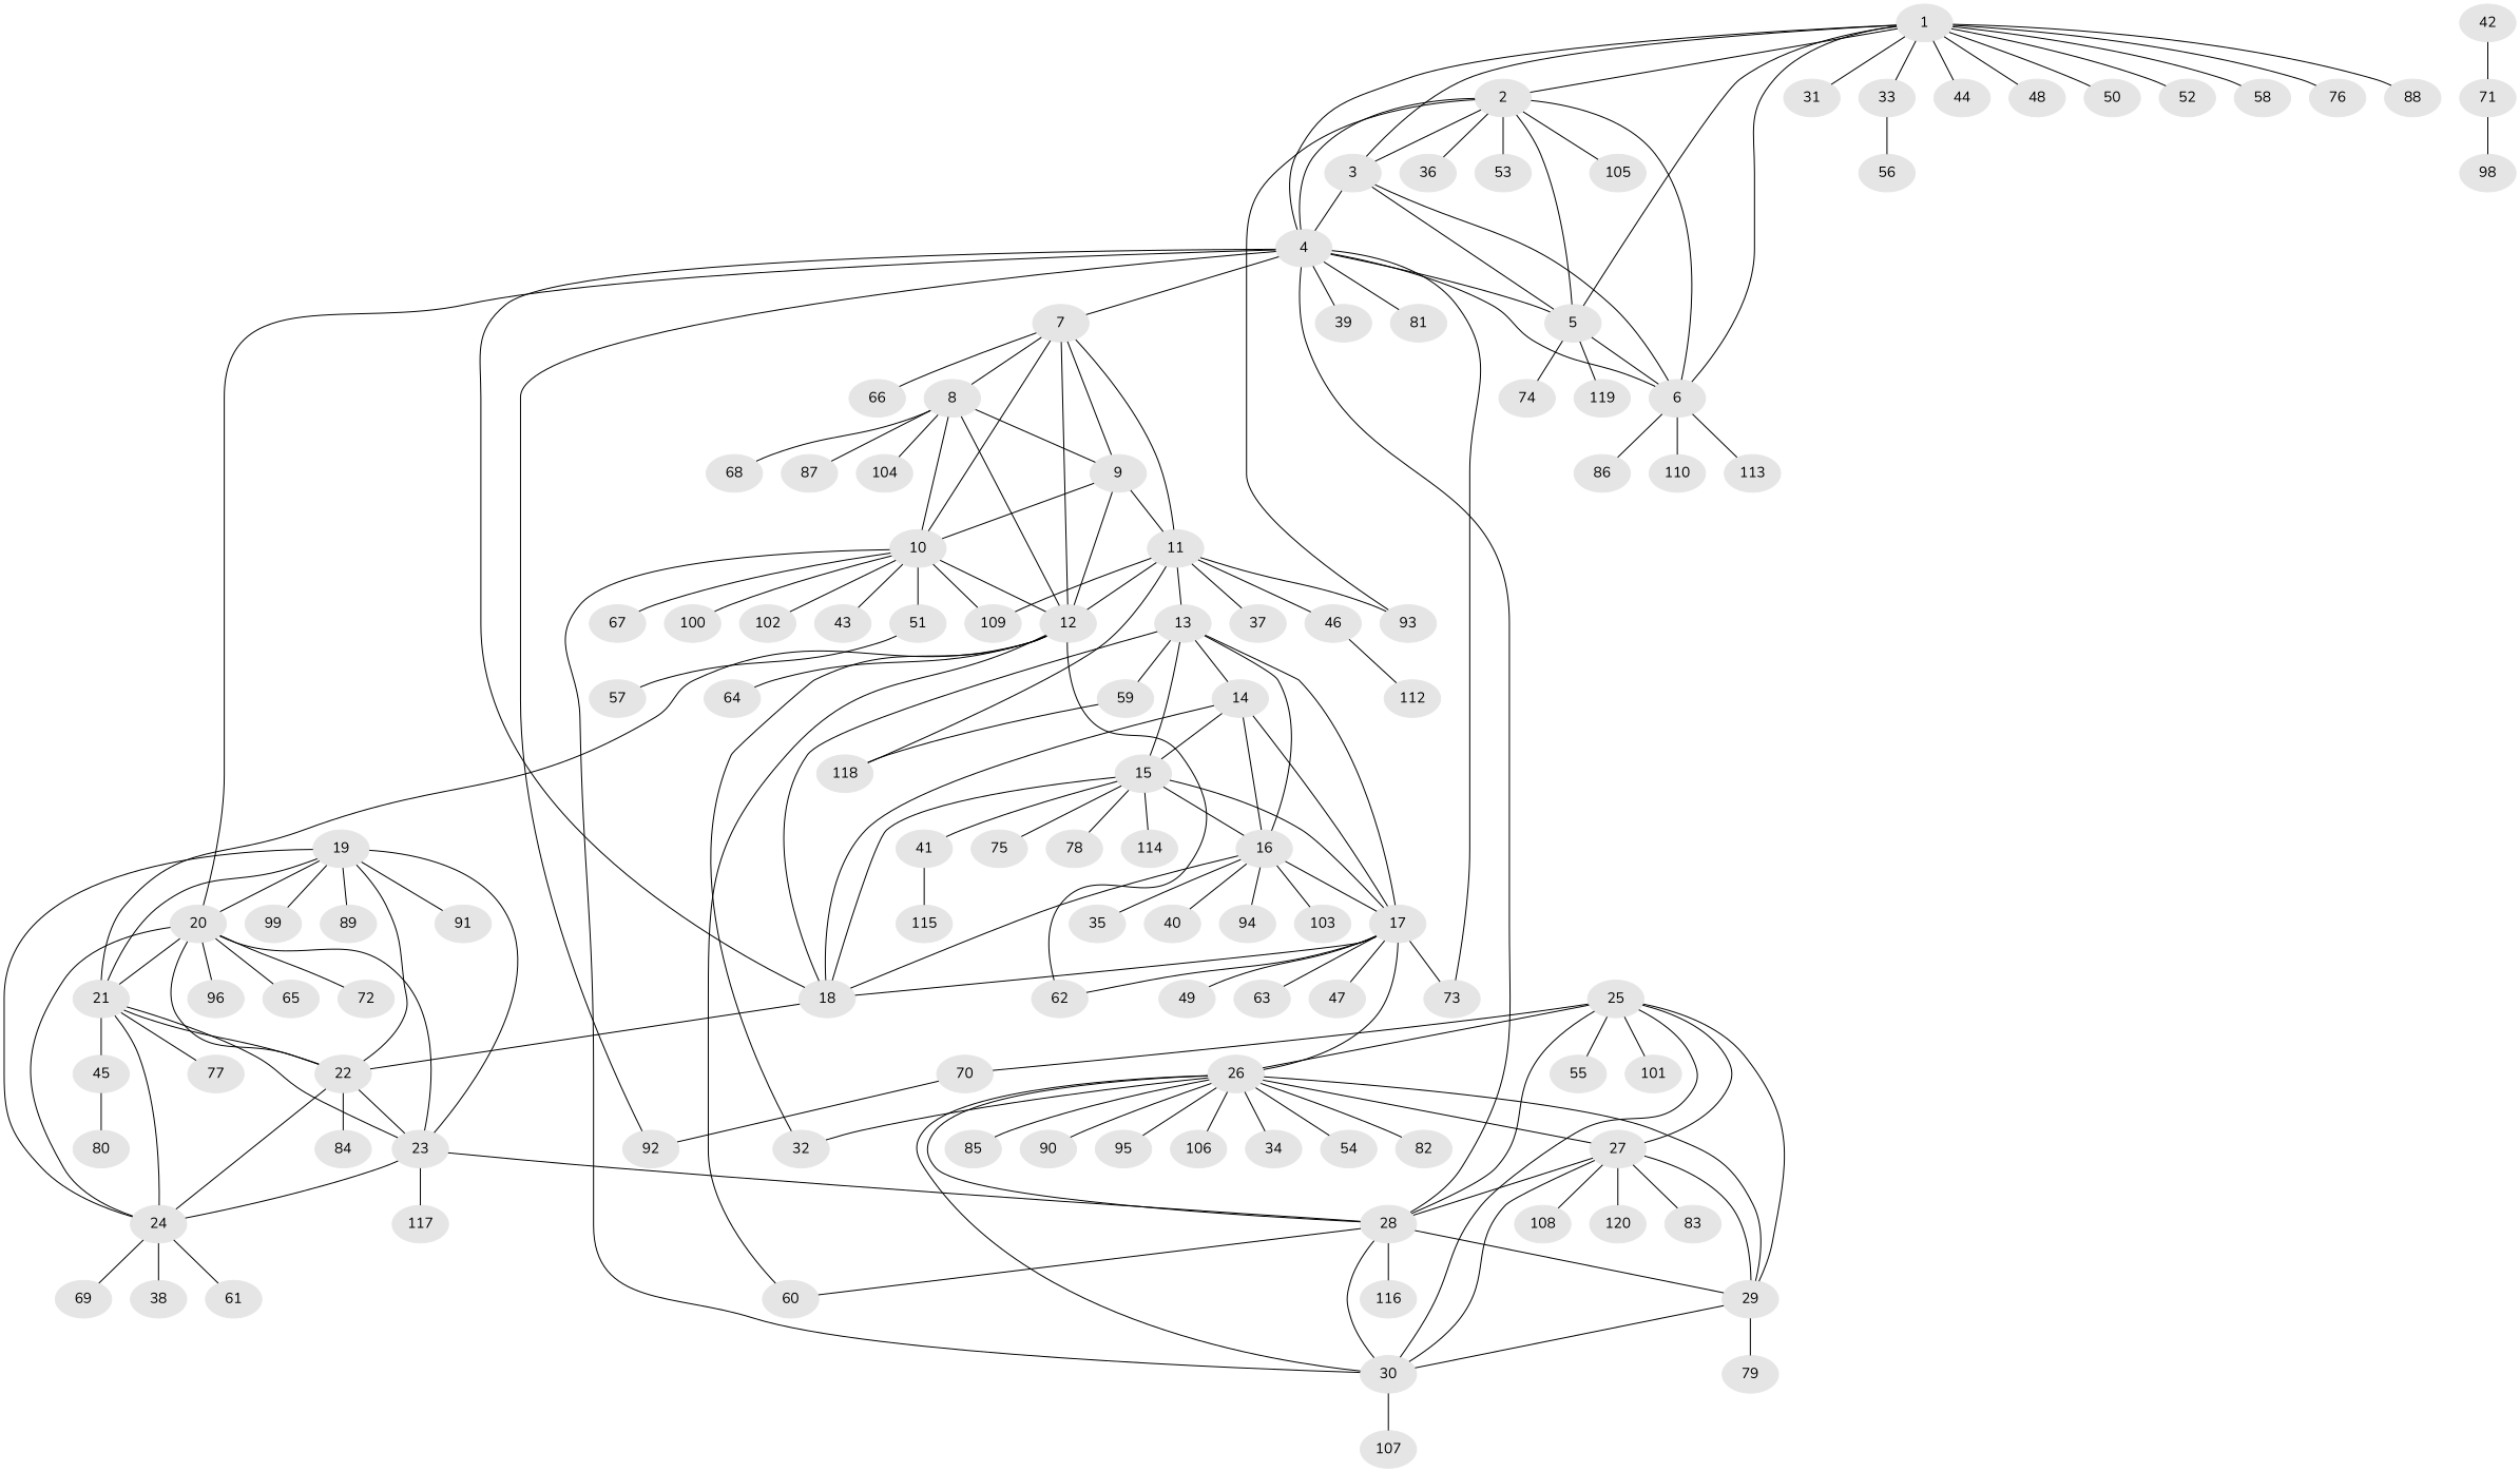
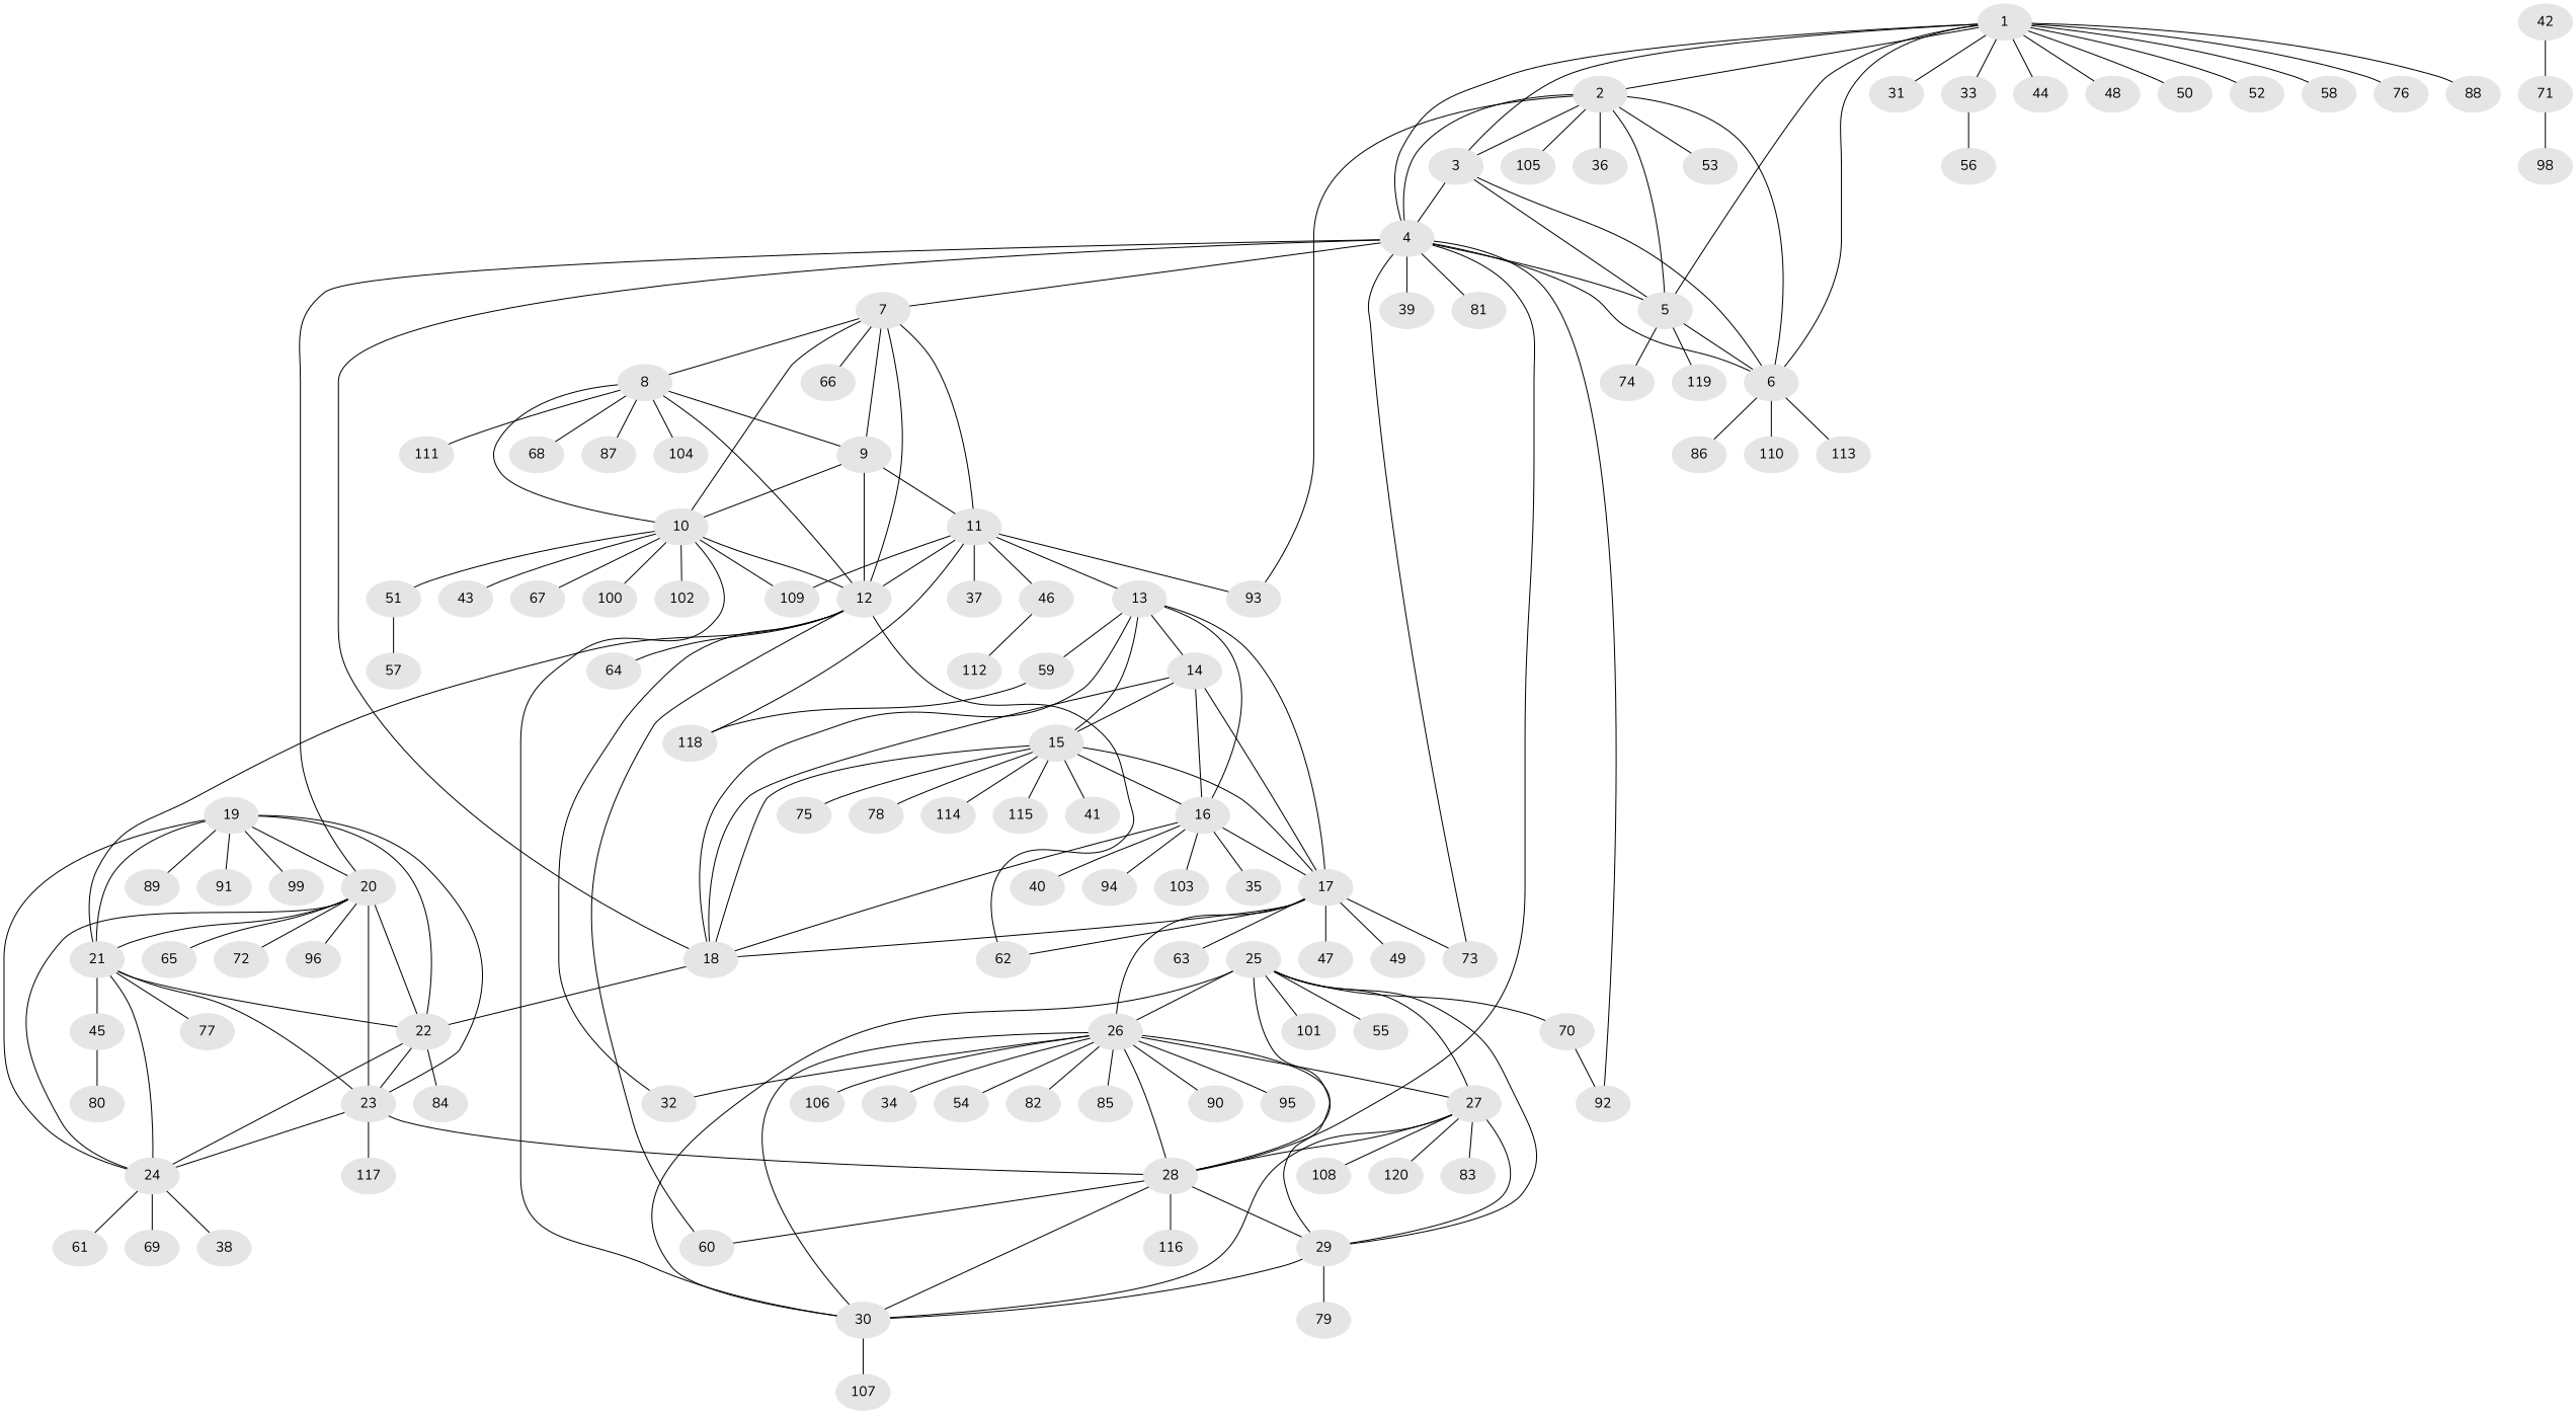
  graph {
    fontname=Nunito
    node [color=gray90 fontname=Nunito style=filled]
    edge [fontname=Nunito]
    1
    2
    3
    4
    5
    6
    31
    33
    44
    48
    50
    52
    58
    76
    88
    36
    53
    93
    105
    7
    18
    20
    28
    39
    73
    81
    92
    74
    119
    86
    110
    113
    56
    8
    9
    10
    11
    12
    66
    22
    21
    23
    24
    65
    72
    96
    30
    60
    29
    116
    68
    87
    104
+   111
    43
    51
    67
    100
    102
    109
    13
    37
    46
    118
    32
    62
    64
    107
    57
    14
    15
    16
    17
    59
    112
    45
    77
    41
    75
    78
    114
    115
    35
    40
    94
    103
    26
    47
    49
    63
    27
    34
    54
    82
    85
    90
    95
    106
    84
    19
    89
    91
    99
    117
    38
    61
    69
    80
    42
    71
    25
    55
    70
    101
    83
    108
    120
    79
    98
    1 -- 2
    1 -- 3
    1 -- 4
    1 -- 5
    1 -- 6
    1 -- 31
    1 -- 33
    1 -- 44
    1 -- 48
    1 -- 50
    1 -- 52
    1 -- 58
    1 -- 76
    1 -- 88
    2 -- 3
    2 -- 4
    2 -- 5
    2 -- 6
    2 -- 36
    2 -- 53
    2 -- 93
    2 -- 105
    3 -- 4
    3 -- 5
    3 -- 6
    4 -- 5
    4 -- 6
    4 -- 7
    4 -- 18
    4 -- 20
    4 -- 28
    4 -- 39
    4 -- 73
    4 -- 81
    4 -- 92
    5 -- 6
    5 -- 74
    5 -- 119
    6 -- 86
    6 -- 110
    6 -- 113
    33 -- 56
    7 -- 8
    7 -- 9
    7 -- 10
    7 -- 11
    7 -- 12
    7 -- 66
    18 -- 22
    20 -- 22
    20 -- 21
    20 -- 23
    20 -- 24
    20 -- 65
    20 -- 72
    20 -- 96
    28 -- 30
    28 -- 60
    28 -- 29
    28 -- 116
    8 -- 9
    8 -- 10
    8 -- 12
    8 -- 68
    8 -- 87
    8 -- 104
+   8 -- 111
    9 -- 10
    9 -- 11
    9 -- 12
    10 -- 12
    10 -- 30
    10 -- 43
    10 -- 51
    10 -- 67
    10 -- 100
    10 -- 102
    10 -- 109
    11 -- 93
    11 -- 12
    11 -- 109
    11 -- 13
    11 -- 37
    11 -- 46
    11 -- 118
    12 -- 21
    12 -- 60
    12 -- 32
    12 -- 62
    12 -- 64
    22 -- 23
    22 -- 24
    22 -- 84
    21 -- 22
    21 -- 23
    21 -- 24
    21 -- 45
    21 -- 77
    23 -- 28
    23 -- 24
    23 -- 117
    24 -- 38
    24 -- 61
    24 -- 69
    30 -- 107
    29 -- 30
    29 -- 79
    51 -- 57
    13 -- 18
    13 -- 14
    13 -- 15
    13 -- 16
    13 -- 17
    13 -- 59
    46 -- 112
    14 -- 18
    14 -- 15
    14 -- 16
    14 -- 17
    15 -- 18
    15 -- 16
    15 -- 17
    15 -- 41
    15 -- 75
    15 -- 78
    15 -- 114
-   41 -- 115
+   15 -- 115
    16 -- 18
    16 -- 17
    16 -- 35
    16 -- 40
    16 -- 94
    16 -- 103
    17 -- 18
    17 -- 73
    17 -- 62
    17 -- 26
    17 -- 47
    17 -- 49
    17 -- 63
    59 -- 118
    45 -- 80
    26 -- 28
    26 -- 30
    26 -- 29
    26 -- 32
    26 -- 27
    26 -- 34
    26 -- 54
    26 -- 82
    26 -- 85
    26 -- 90
    26 -- 95
    26 -- 106
    27 -- 28
    27 -- 30
    27 -- 29
    27 -- 83
    27 -- 108
    27 -- 120
    19 -- 20
    19 -- 22
    19 -- 21
    19 -- 23
    19 -- 24
    19 -- 89
    19 -- 91
    19 -- 99
    42 -- 71
    71 -- 98
    25 -- 28
    25 -- 30
    25 -- 29
    25 -- 26
    25 -- 27
    25 -- 55
    25 -- 70
    25 -- 101
    70 -- 92
  }
